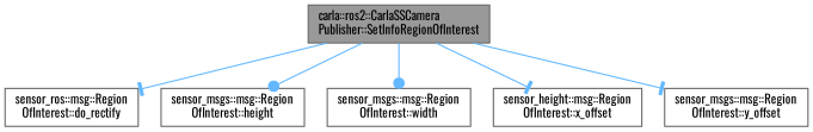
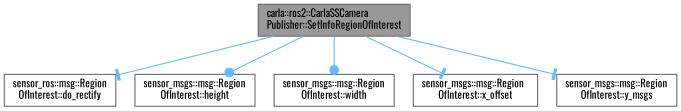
  digraph {
    fontname=Oswald
    rankdir=TB
    node [color=grey40 fillcolor=white fontname=Oswald fontsize=10 shape=box style=filled]
    edge [arrowhead=tee color=steelblue1 fontname=Oswald fontsize=10 labelfontname=Helvetica labelfontsize=10 style=solid]
    n1 [color=gray40 fillcolor=grey60 fontcolor=black height=0.2 label="carla::ros2::CarlaSSCamera\lPublisher::SetInfoRegionOfInterest" width=0.4]
    n2 [height=0.2 label="sensor_ros::msg::Region\lOfInterest::do_rectify" width=0.4]
    n3 [height=0.2 label="sensor_msgs::msg::Region\lOfInterest::height" width=0.4]
    n4 [height=0.2 label="sensor_msgs::msg::Region\lOfInterest::width" width=0.4]
-   n5 [height=0.2 label="sensor_height::msg::Region\lOfInterest::x_offset" width=0.4]
-   n6 [height=0.2 label="sensor_msgs::msg::Region\lOfInterest::y_offset" width=0.4]
+   n5 [height=0.2 label="sensor_msgs::msg::Region\lOfInterest::x_offset" width=0.4]
+   n6 [height=0.2 label="sensor_msgs::msg::Region\lOfInterest::y_msgs" width=0.4]
    n1 -> n2
    n1 -> n3 [arrowhead=dot]
    n1 -> n4 [arrowhead=dot]
    n1 -> n5
    n1 -> n6
  }
